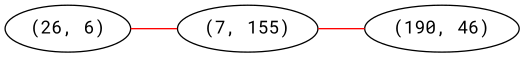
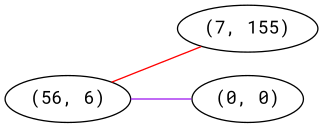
  graph {
    fontname="Roboto Mono"
    rankdir=LR
    node [fontname="Roboto Mono"]
    edge [color=red fontname="Roboto Mono" weight=1]
    n1 [label="(7, 155)"]
-   "(26, 6)"
-   "(190, 46)"
-   n1 -- "(190, 46)"
+   "(26, 6)" [label="(56, 6)"]
+   "(0, 0)"
    "(26, 6)" -- n1
+   "(26, 6)" -- "(0, 0)" [color=purple weight=4]
  }
